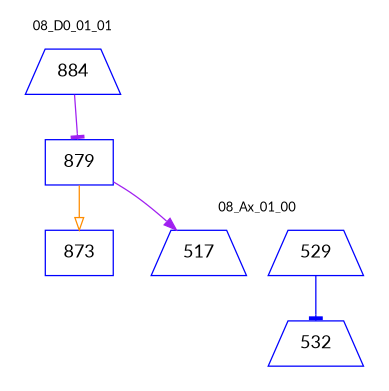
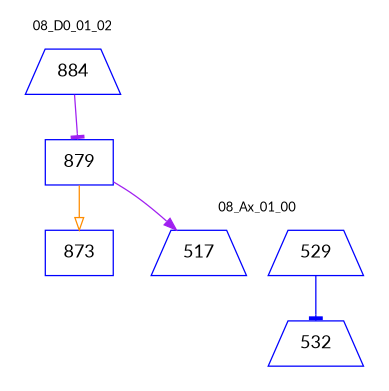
  digraph {
    fontname=Lato
    node [color=blue fontname=Lato shape=trapezium]
    edge [arrowhead=tee color=purple fontname=Lato]
    n1 [label=529]
    n2 [label=532]
    n3 [label=517]
    n4 [label=884]
    n5 [label=879 shape=box]
    n6 [label=873 shape=box]
    subgraph cluster_1 {
      color=white
      fontsize=10
      label="08_Ax_01_00"
      n1
      n2
      n3
    }
    subgraph cluster_2 {
      color=white
      fontsize=10
-     label="08_D0_01_01"
+     label="08_D0_01_02"
      n4
      n5
      n6
    }
    n1 -> n2 [color=blue]
    n4 -> n5
    n5 -> n3 [arrowhead=normal]
    n5 -> n6 [arrowhead=onormal color=darkorange]
  }
